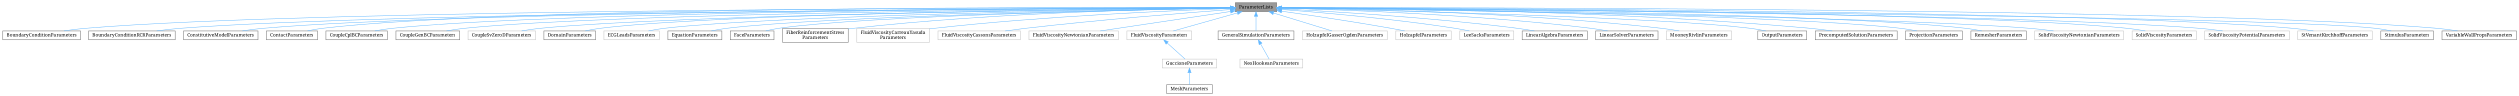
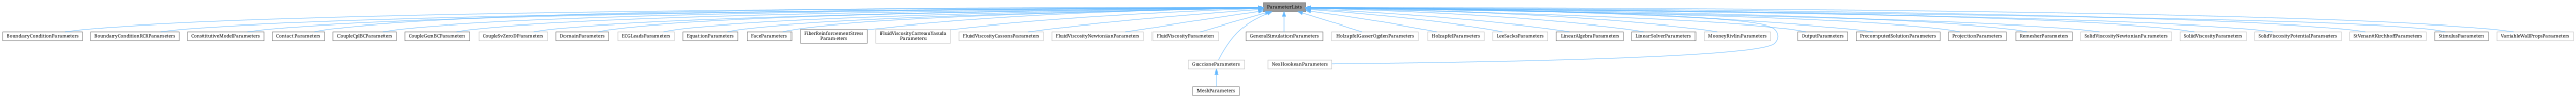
  digraph {
    fontname="Noto Serif"
    rankdir=TB
    node [color=gray40 fillcolor=white fontname="Noto Serif" fontsize=10 shape=box style=filled]
    edge [color=steelblue1 dir=back fontname="Noto Serif" fontsize=10 labelfontname=Helvetica labelfontsize=10 style=solid]
    n1 [fillcolor=grey60 fontcolor=black height=0.2 label=ParameterLists width=0.4]
    n2 [height=0.2 label=BoundaryConditionParameters width=0.4]
    n3 [height=0.2 label=BoundaryConditionRCRParameters width=0.4]
    n4 [height=0.2 label=ConstitutiveModelParameters width=0.4]
    n5 [height=0.2 label=ContactParameters width=0.4]
    n6 [height=0.2 label=CoupleCplBCParameters width=0.4]
    n7 [height=0.2 label=CoupleGenBCParameters width=0.4]
    n8 [color=grey75 height=0.2 label=CoupleSvZeroDParameters width=0.4]
    n9 [height=0.2 label=DomainParameters width=0.4]
    n10 [color=grey75 height=0.2 label=ECGLeadsParameters width=0.4]
    n11 [height=0.2 label=EquationParameters width=0.4]
    n12 [height=0.2 label=FaceParameters width=0.4]
    n13 [height=0.2 label="FiberReinforcementStress\lParameters" width=0.4]
    n14 [color=grey75 height=0.2 label="FluidViscosityCarreauYasuda\lParameters" width=0.4]
    n15 [color=grey75 height=0.2 label=FluidViscosityCassonsParameters width=0.4]
    n16 [color=grey75 height=0.2 label=FluidViscosityNewtonianParameters width=0.4]
    n17 [color=grey75 height=0.2 label=FluidViscosityParameters width=0.4]
    n18 [height=0.2 label=GeneralSimulationParameters width=0.4]
    n19 [color=grey75 height=0.2 label=GuccioneParameters width=0.4]
    n20 [color=grey75 height=0.2 label=HolzapfelGasserOgdenParameters width=0.4]
    n21 [color=grey75 height=0.2 label=HolzapfelParameters width=0.4]
    n22 [color=grey75 height=0.2 label=LeeSacksParameters width=0.4]
    n23 [height=0.2 label=LinearAlgebraParameters width=0.4]
    n24 [height=0.2 label=LinearSolverParameters width=0.4]
    n25 [color=grey75 height=0.2 label=MooneyRivlinParameters width=0.4]
    n26 [color=grey75 height=0.2 label=NeoHookeanParameters width=0.4]
    n27 [height=0.2 label=OutputParameters width=0.4]
    n28 [height=0.2 label=PrecomputedSolutionParameters width=0.4]
    n29 [height=0.2 label=ProjectionParameters width=0.4]
    n30 [height=0.2 label=RemesherParameters width=0.4]
    n31 [color=grey75 height=0.2 label=SolidViscosityNewtonianParameters width=0.4]
    n32 [color=grey75 height=0.2 label=SolidViscosityParameters width=0.4]
    n33 [color=grey75 height=0.2 label=SolidViscosityPotentialParameters width=0.4]
    n34 [color=grey75 height=0.2 label=StVenantKirchhoffParameters width=0.4]
    n35 [height=0.2 label=StimulusParameters width=0.4]
-   n36 [height=0.2 label=VariableWallPropsParameters width=0.4]
+   n36 [color=grey75 height=0.2 label=VariableWallPropsParameters width=0.4]
    n37 [height=0.2 label=MeshParameters width=0.4]
    n1 -> n2
    n1 -> n3
    n1 -> n4
    n1 -> n5
    n1 -> n6
    n1 -> n7
    n1 -> n8
    n1 -> n9
    n1 -> n10
    n1 -> n11
    n1 -> n12
    n1 -> n13
    n1 -> n14
    n1 -> n15
    n1 -> n16
    n1 -> n17
    n1 -> n18
-   n17 -> n19
+   n1 -> n19
    n1 -> n20
    n1 -> n21
    n1 -> n22
    n1 -> n23
    n1 -> n24
    n1 -> n25
-   n18 -> n26
+   n1 -> n26
    n1 -> n27
    n1 -> n28
    n1 -> n29
    n1 -> n30
    n1 -> n31
    n1 -> n32
    n1 -> n33
    n1 -> n34
    n1 -> n35
    n1 -> n36
    n19 -> n37
  }
